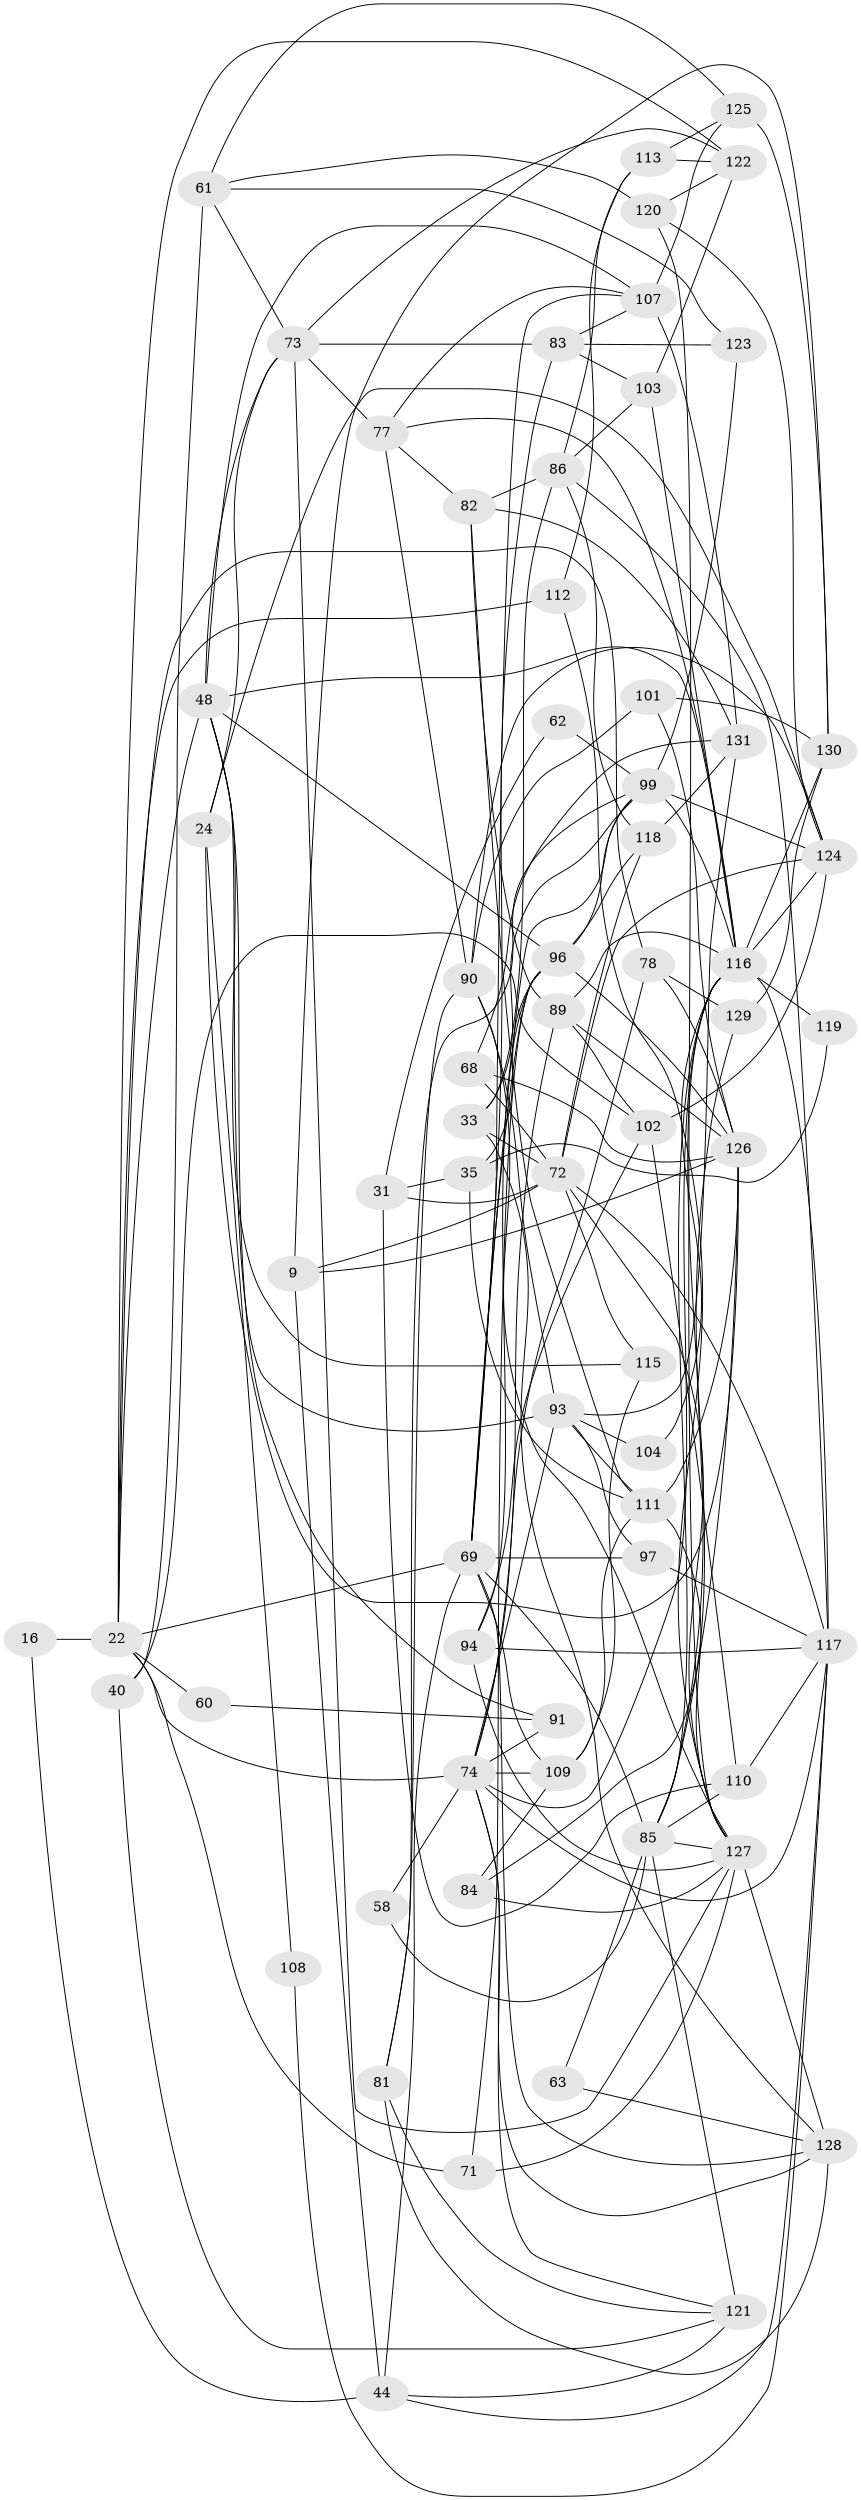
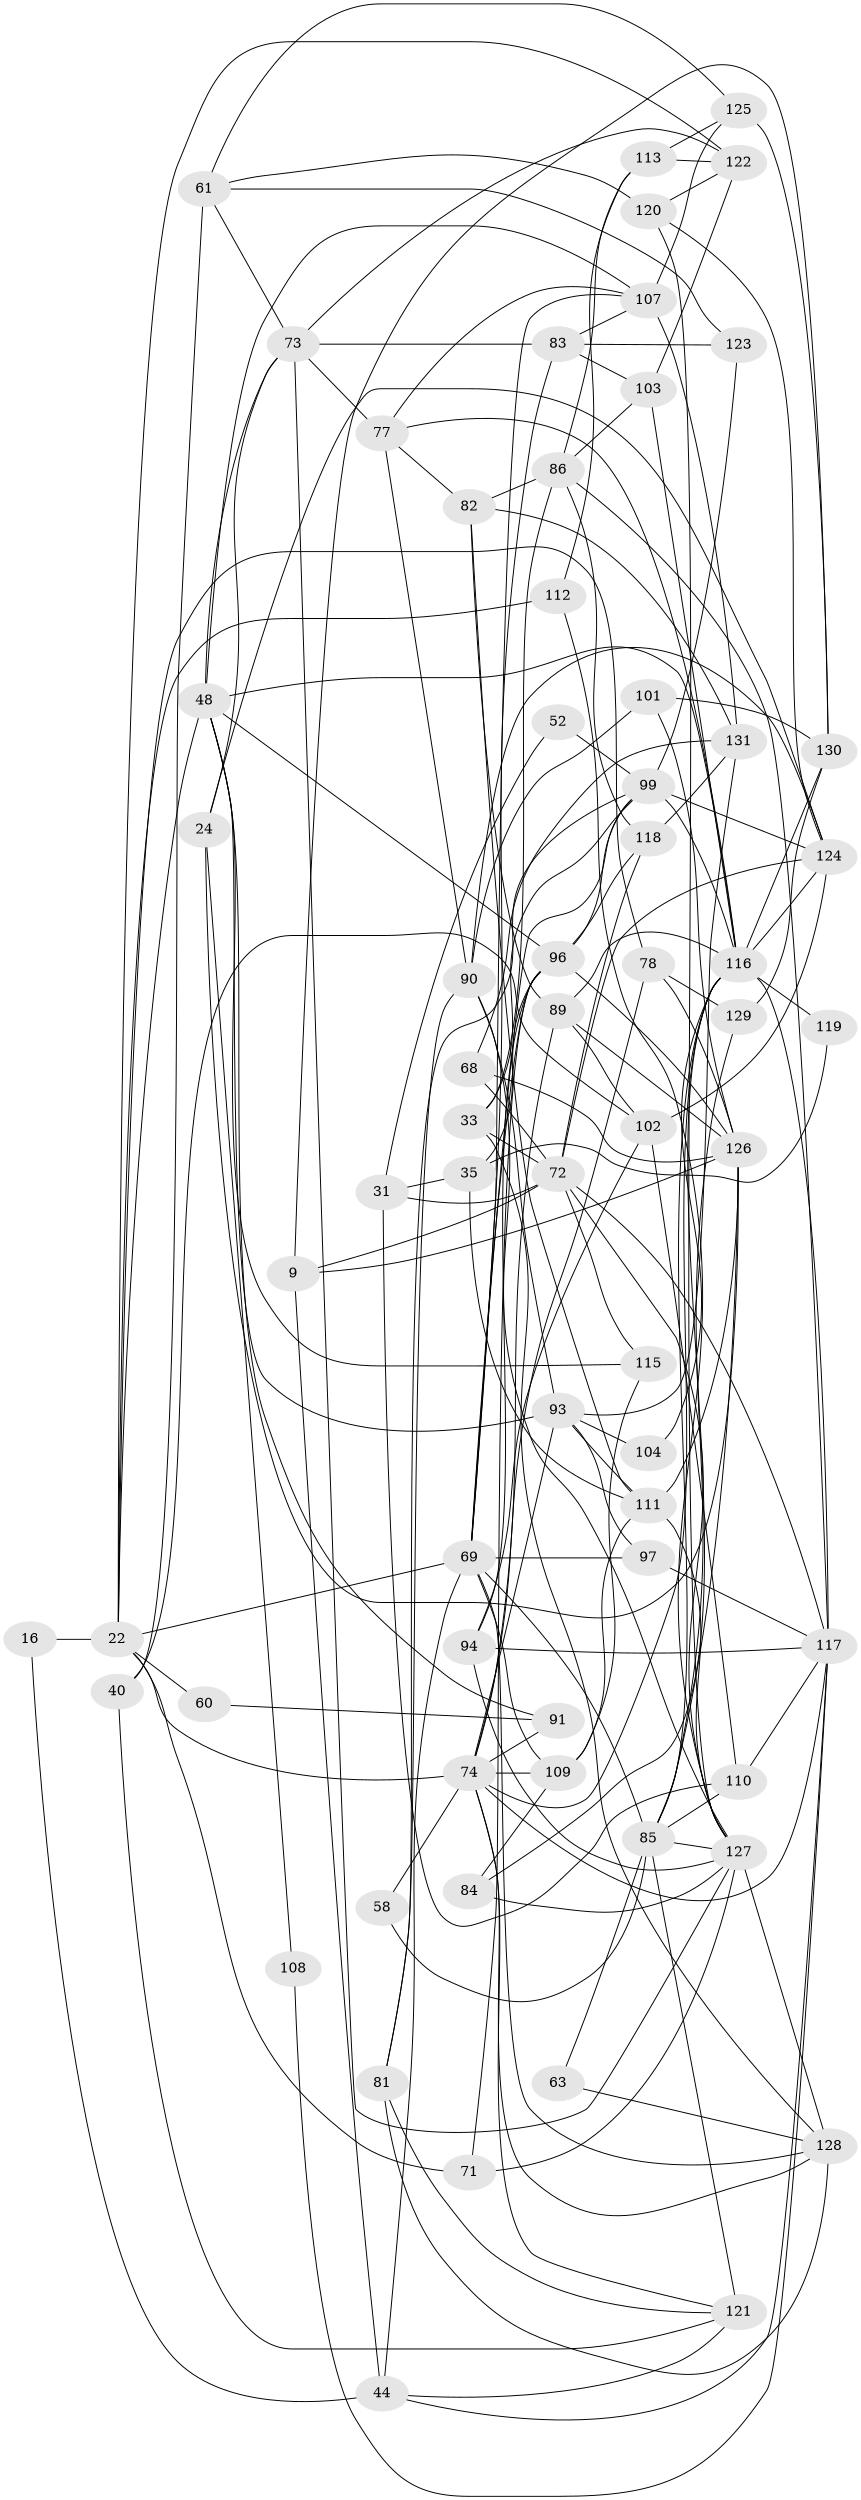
  graph {
    rankdir=LR
    node [color=gray90 style=filled]
    9
    44
    72 [super="+59+64"]
    126 [super="+34+114"]
    130 [super="+7"]
    69 [super="+50+53"]
    121 [super="+88"]
    117 [super="+27+30+38"]
    124 [super="+75"]
    115
    127 [super="+20+25+52+105"]
    118
    22 [super="+12+6"]
    48 [super="+41"]
    60
    71
    74 [super="+54+65"]
    78
    112
    122 [super="+70+95"]
    16
    73 [super="+4"]
    96 [super="+57"]
    91 [super="+13"]
    93 [super="+87"]
    107
    116 [super="+3+106+11+100"]
    99 [super="+76"]
    128 [super="+47"]
    85 [super="+66"]
    83 [super="+19"]
    97
    109 [super="+92"]
    89 [super="+32"]
    129 [super="+10"]
    113 [super="+67"]
    77 [super="+36"]
    24
    108
    31
    35
-   62
+   62 [label=52]
    110
    111 [super="+55+80"]
    119
    33
    86 [super="+56"]
    103
    123
    40
    61
    102
    120 [super="+17"]
    125
    131
    104
    58
    63
    68
    82 [super="+2"]
    90 [super="+23+79"]
    101
    81
    84
    94 [super="+1+43"]
    9 -- 44
    9 -- 72
    9 -- 126
    9 -- 130
    44 -- 69
    44 -- 121
    44 -- 117
    72 -- 117 [weight=2]
    72 -- 124 [weight=2]
    72 -- 115
    72 -- 127 [weight=2]
    72 -- 118
    69 -- 96
    69 -- 107
    69 -- 99 [weight=2]
    69 -- 128 [weight=2]
    69 -- 85
    69 -- 83
    69 -- 97
    69 -- 109
    127 -- 128 [weight=3]
    118 -- 131
    22 -- 69
    22 -- 48
    22 -- 60
    22 -- 71
    22 -- 74 [weight=2]
    22 -- 78
    22 -- 112
    22 -- 122
    48 -- 115
    48 -- 73
    48 -- 96
    48 -- 91
    48 -- 93
    48 -- 107 [weight=2]
    48 -- 116 [weight=2]
    60 -- 91
    71 -- 127
    71 -- 96
    74 -- 121
    74 -- 117
    74 -- 78
    74 -- 91 [weight=3]
    74 -- 93
    74 -- 116 [weight=2]
    74 -- 128
    74 -- 109
    74 -- 89
    78 -- 126 [weight=3]
    78 -- 129
    112 -- 127
    112 -- 113
    16 -- 44
    16 -- 22 [weight=2]
    73 -- 127 [weight=2]
    73 -- 122
    73 -- 83
    73 -- 77
    96 -- 126
    96 -- 118 [weight=2]
    96 -- 99
    93 -- 97
    93 -- 111 [weight=2]
    93 -- 131
    93 -- 104
    107 -- 125
    107 -- 131
    116 -- 130 [weight=2]
    116 -- 117 [weight=2]
    116 -- 124
    116 -- 119
    99 -- 124
    99 -- 116
    99 -- 123
    85 -- 126 [weight=2]
    85 -- 121
    85 -- 127
    85 -- 116
    85 -- 129
    85 -- 110
    83 -- 107
    83 -- 103 [weight=2]
    83 -- 123
    97 -- 117
    109 -- 115
    109 -- 111 [weight=2]
    89 -- 126
    89 -- 116
    89 -- 102
    129 -- 130
    113 -- 122 [weight=2]
    113 -- 125
    77 -- 107
    77 -- 116
    77 -- 82
    77 -- 90
    24 -- 126
    24 -- 124
    24 -- 73
    24 -- 108
    108 -- 117
    31 -- 72
    31 -- 35
    31 -- 62
    31 -- 110
    35 -- 96
    35 -- 111
    35 -- 119
    62 -- 99
    110 -- 117
    111 -- 126
    111 -- 127 [weight=2]
    33 -- 72
    33 -- 99
    33 -- 128
    33 -- 86
    86 -- 117
    86 -- 118 [weight=2]
    86 -- 113
    86 -- 103
    103 -- 122
    103 -- 116
    40 -- 121
    40 -- 61
    40 -- 102
    61 -- 73
    61 -- 123
    61 -- 120
    61 -- 125
    102 -- 124
    102 -- 110
    120 -- 124
    120 -- 127
    120 -- 122
    125 -- 130
    104 -- 116
    58 -- 74
    58 -- 85
    63 -- 128
    63 -- 85
    68 -- 72
    68 -- 126
    68 -- 131
    82 -- 89
    82 -- 111
    82 -- 86
    82 -- 131
    90 -- 124
    90 -- 127
    90 -- 93
    90 -- 101
    101 -- 126
    101 -- 130
    81 -- 121 [weight=2]
    81 -- 99
    81 -- 128 [weight=2]
    81 -- 90
    84 -- 127
    84 -- 116
    84 -- 109
    94 -- 117 [weight=2]
    94 -- 127
    94 -- 96
    94 -- 102
  }
